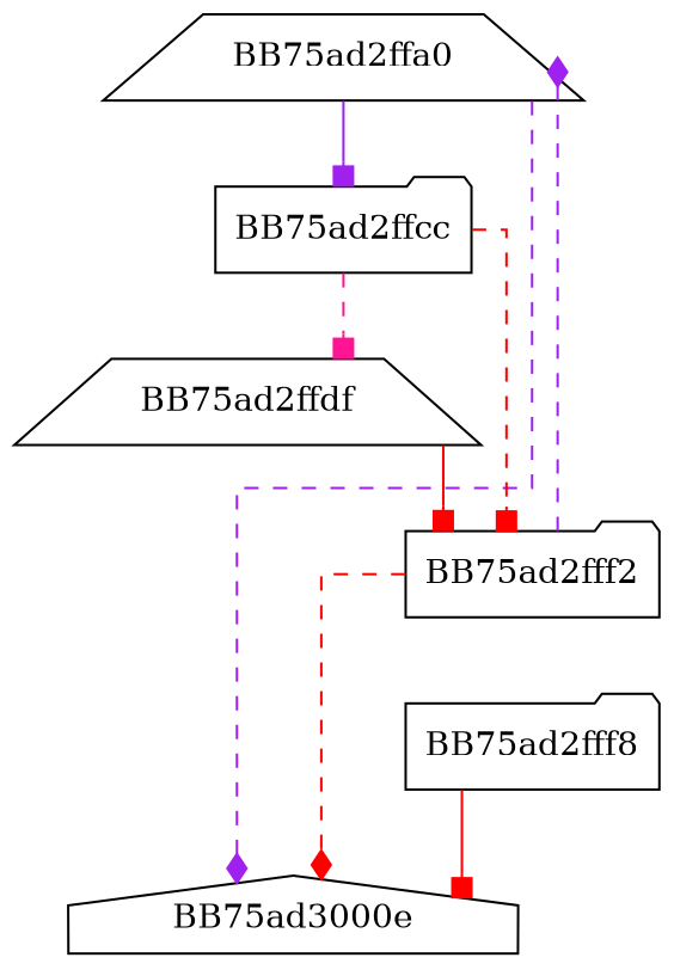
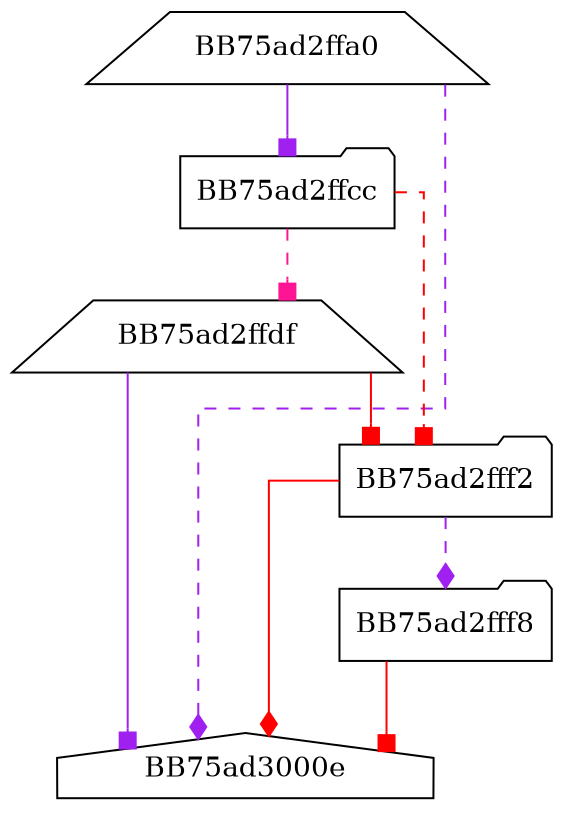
  digraph {
    splines=ortho
    node [shape=folder]
    edge [arrowhead=box color=purple style=solid]
    BB75ad2ffa0 [shape=trapezium]
    BB75ad3000e [shape=house]
    BB75ad2ffcc
    BB75ad2ffdf [shape=trapezium]
    BB75ad2fff2
    BB75ad2fff8
    BB75ad2ffa0 -> BB75ad3000e [arrowhead=diamond style=dashed]
    BB75ad2ffa0 -> BB75ad2ffcc
    BB75ad2ffcc -> BB75ad2ffdf [color=deeppink style=dashed]
    BB75ad2ffcc -> BB75ad2fff2 [color=red style=dashed]
+   BB75ad2ffdf -> BB75ad3000e
    BB75ad2ffdf -> BB75ad2fff2 [color=red]
-   BB75ad2fff2 -> BB75ad3000e [arrowhead=diamond color=red style=dashed]
-   BB75ad2fff2 -> BB75ad2ffa0 [arrowhead=diamond style=dashed]
+   BB75ad2fff2 -> BB75ad3000e [arrowhead=diamond color=red]
+   BB75ad2fff2 -> BB75ad2fff8 [arrowhead=diamond style=dashed]
    BB75ad2fff8 -> BB75ad3000e [color=red]
  }
